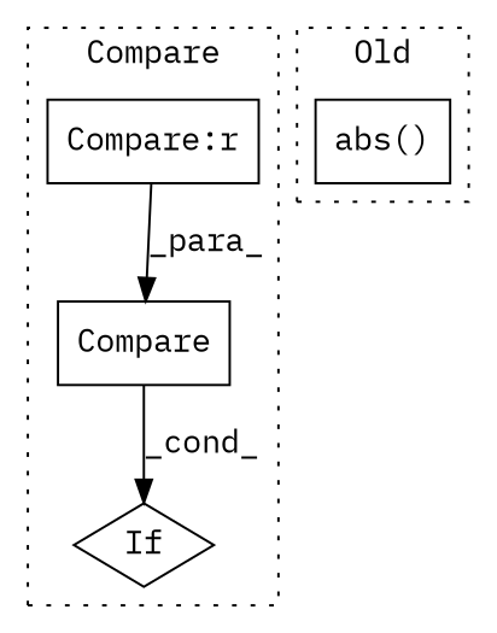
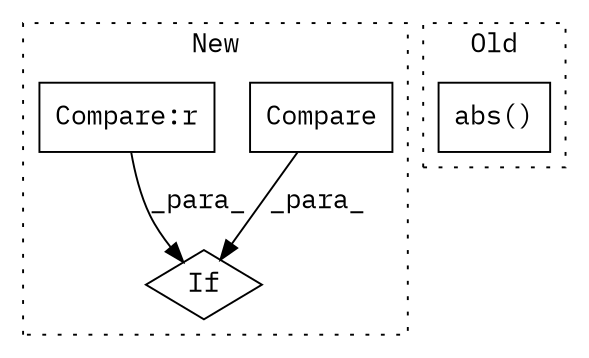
  digraph {
    fontname="IBM Plex Mono"
    node [fontname="IBM Plex Mono" shape=box]
    edge [fontname="IBM Plex Mono"]
    n1 [a=72 l=83 label=Compare s=12024]
    n2 [a=96 l=3 label=If s=12021 shape=diamond]
    n3 [a=40 l=42 label="Compare:r" s=12065]
    n4 [a=75 l="7,1" label="abs()" s="11696,11719"]
    subgraph cluster_1 {
-     label=Compare
+     label=New
      style=dotted
      n1
      n2
      n3
    }
    subgraph cluster_2 {
      label=Old
      style=dotted
      n4
    }
-   n1 -> n2 [label=_cond_]
-   n3 -> n1 [label=_para_]
+   n1 -> n2 [label=_para_]
+   n3 -> n2 [label=_para_]
  }
